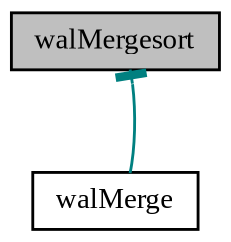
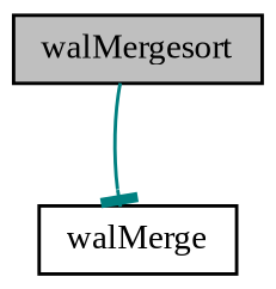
  digraph {
    rankdir=TB
    fontname="Liberation Serif"
    node [color=black fontname="Liberation Serif" fontsize=10 shape=record style=filled]
    n1 [fillcolor=grey75 fontcolor=black height=0.2 label=walMergesort width=0.4]
    n2 [fillcolor=white height=0.2 label=walMerge width=0.4]
-   n2 -> n1 [color=teal fontname="Liberation Serif" fontsize=10 labelfontname=FreeSans labelfontsize=10 style=solid arrowhead=tee]
+   n1 -> n2 [color=teal fontname="Liberation Serif" fontsize=10 labelfontname=FreeSans labelfontsize=10 style=solid arrowhead=tee]
  }
